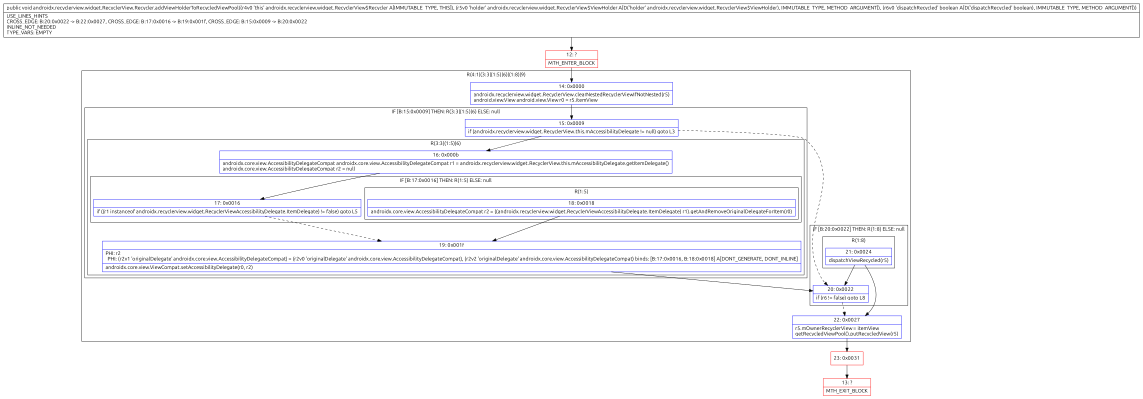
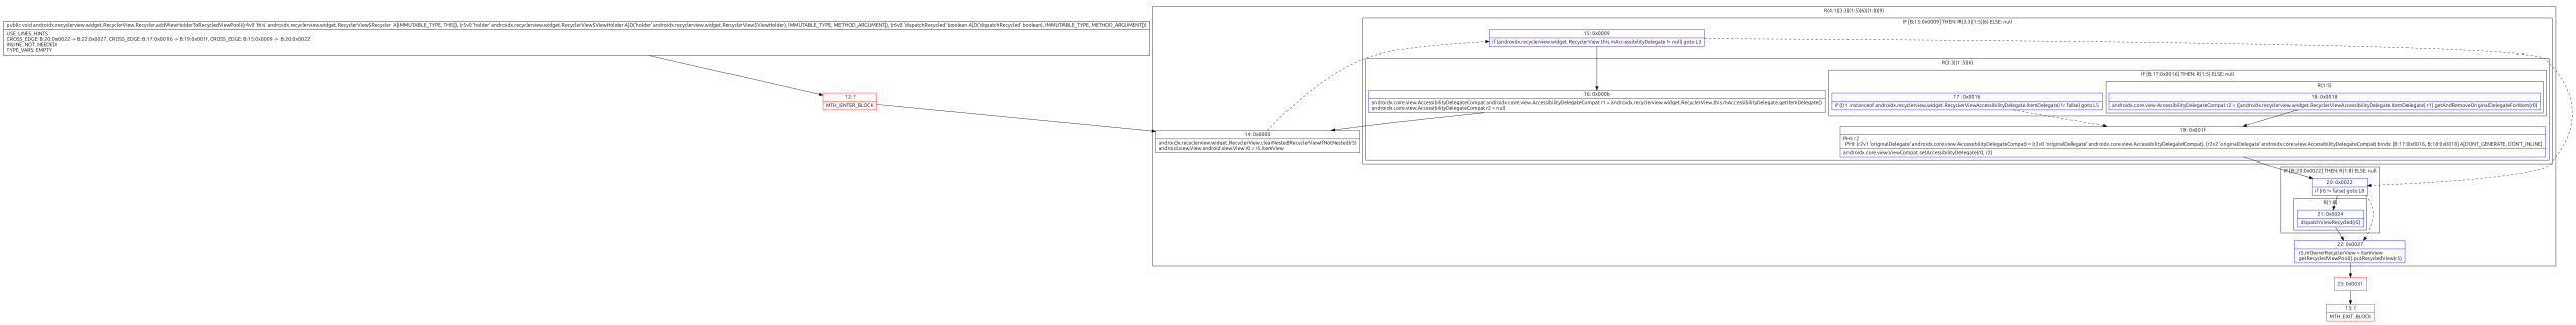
  digraph {
    fontname=Ubuntu
    node [color=blue fontname=Ubuntu shape=record]
    edge [fontname=Ubuntu]
    n1 [label="{18\:\ 0x0018|androidx.core.view.AccessibilityDelegateCompat r2 = ((androidx.recyclerview.widget.RecyclerViewAccessibilityDelegate.ItemDelegate) r1).getAndRemoveOriginalDelegateForItem(r0)\l}"]
    n2 [label="{17\:\ 0x0016|if ((r1 instanceof androidx.recyclerview.widget.RecyclerViewAccessibilityDelegate.ItemDelegate) != false) goto L5\l}"]
    n3 [label="{16\:\ 0x000b|androidx.core.view.AccessibilityDelegateCompat androidx.core.view.AccessibilityDelegateCompat r1 = androidx.recyclerview.widget.RecyclerView.this.mAccessibilityDelegate.getItemDelegate()\landroidx.core.view.AccessibilityDelegateCompat r2 = null\l}"]
    n4 [label="{19\:\ 0x001f|PHI: r2 \l  PHI: (r2v1 'originalDelegate' androidx.core.view.AccessibilityDelegateCompat) = (r2v0 'originalDelegate' androidx.core.view.AccessibilityDelegateCompat), (r2v2 'originalDelegate' androidx.core.view.AccessibilityDelegateCompat) binds: [B:17:0x0016, B:18:0x0018] A[DONT_GENERATE, DONT_INLINE]\l|androidx.core.view.ViewCompat.setAccessibilityDelegate(r0, r2)\l}"]
    n5 [label="{15\:\ 0x0009|if (androidx.recyclerview.widget.RecyclerView.this.mAccessibilityDelegate != null) goto L3\l}"]
    n6 [label="{21\:\ 0x0024|dispatchViewRecycled(r5)\l}"]
    n7 [label="{20\:\ 0x0022|if (r6 != false) goto L8\l}"]
    n8 [label="{14\:\ 0x0000|androidx.recyclerview.widget.RecyclerView.clearNestedRecyclerViewIfNotNested(r5)\landroid.view.View android.view.View r0 = r5.itemView\l}"]
    n9 [label="{22\:\ 0x0027|r5.mOwnerRecyclerView = itemView\lgetRecycledViewPool().putRecycledView(r5)\l}"]
    n10 [color=red label="{23\:\ 0x0031}"]
    n11 [color=red label="{13\:\ ?|MTH_EXIT_BLOCK\l}"]
    n12 [color=red label="{12\:\ ?|MTH_ENTER_BLOCK\l}"]
    n13 [label="{public void androidx.recyclerview.widget.RecyclerView.Recycler.addViewHolderToRecycledViewPool((r4v0 'this' androidx.recyclerview.widget.RecyclerView$Recycler A[IMMUTABLE_TYPE, THIS]), (r5v0 'holder' androidx.recyclerview.widget.RecyclerView$ViewHolder A[D('holder' androidx.recyclerview.widget.RecyclerView$ViewHolder), IMMUTABLE_TYPE, METHOD_ARGUMENT]), (r6v0 'dispatchRecycled' boolean A[D('dispatchRecycled' boolean), IMMUTABLE_TYPE, METHOD_ARGUMENT]))  | USE_LINES_HINTS\lCROSS_EDGE: B:20:0x0022 \-\> B:22:0x0027, CROSS_EDGE: B:17:0x0016 \-\> B:19:0x001f, CROSS_EDGE: B:15:0x0009 \-\> B:20:0x0022\lINLINE_NOT_NEEDED\lTYPE_VARS: EMPTY\l}" color=""]
    subgraph cluster_1 {
      label="R(4:1|(3:3|(1:5)|6)|(1:8)|9)"
      n8
      n9
      subgraph cluster_2 {
        label="IF [B:15:0x0009] THEN: R(3:3|(1:5)|6) ELSE: null"
        n5
        subgraph cluster_3 {
          label="R(3:3|(1:5)|6)"
          n3
          n4
          subgraph cluster_4 {
            label="IF [B:17:0x0016] THEN: R(1:5) ELSE: null"
            n2
            subgraph cluster_5 {
              label="R(1:5)"
              n1
            }
          }
        }
      }
      subgraph cluster_6 {
        label="IF [B:20:0x0022] THEN: R(1:8) ELSE: null"
        n7
        subgraph cluster_7 {
          label="R(1:8)"
          n6
        }
      }
    }
    n1 -> n4
    n2 -> n4 [style=dashed]
-   n3 -> n2
+   n3 -> n8
    n4 -> n7
    n5 -> n3
    n5 -> n7 [style=dashed]
    n6 -> n9
-   n6 -> n7
+   n7 -> n6
    n7 -> n9 [style=dashed]
-   n8 -> n5
+   n8 -> n5 [style=dashed]
    n9 -> n10
    n10 -> n11
    n12 -> n8
    n13 -> n12
  }
